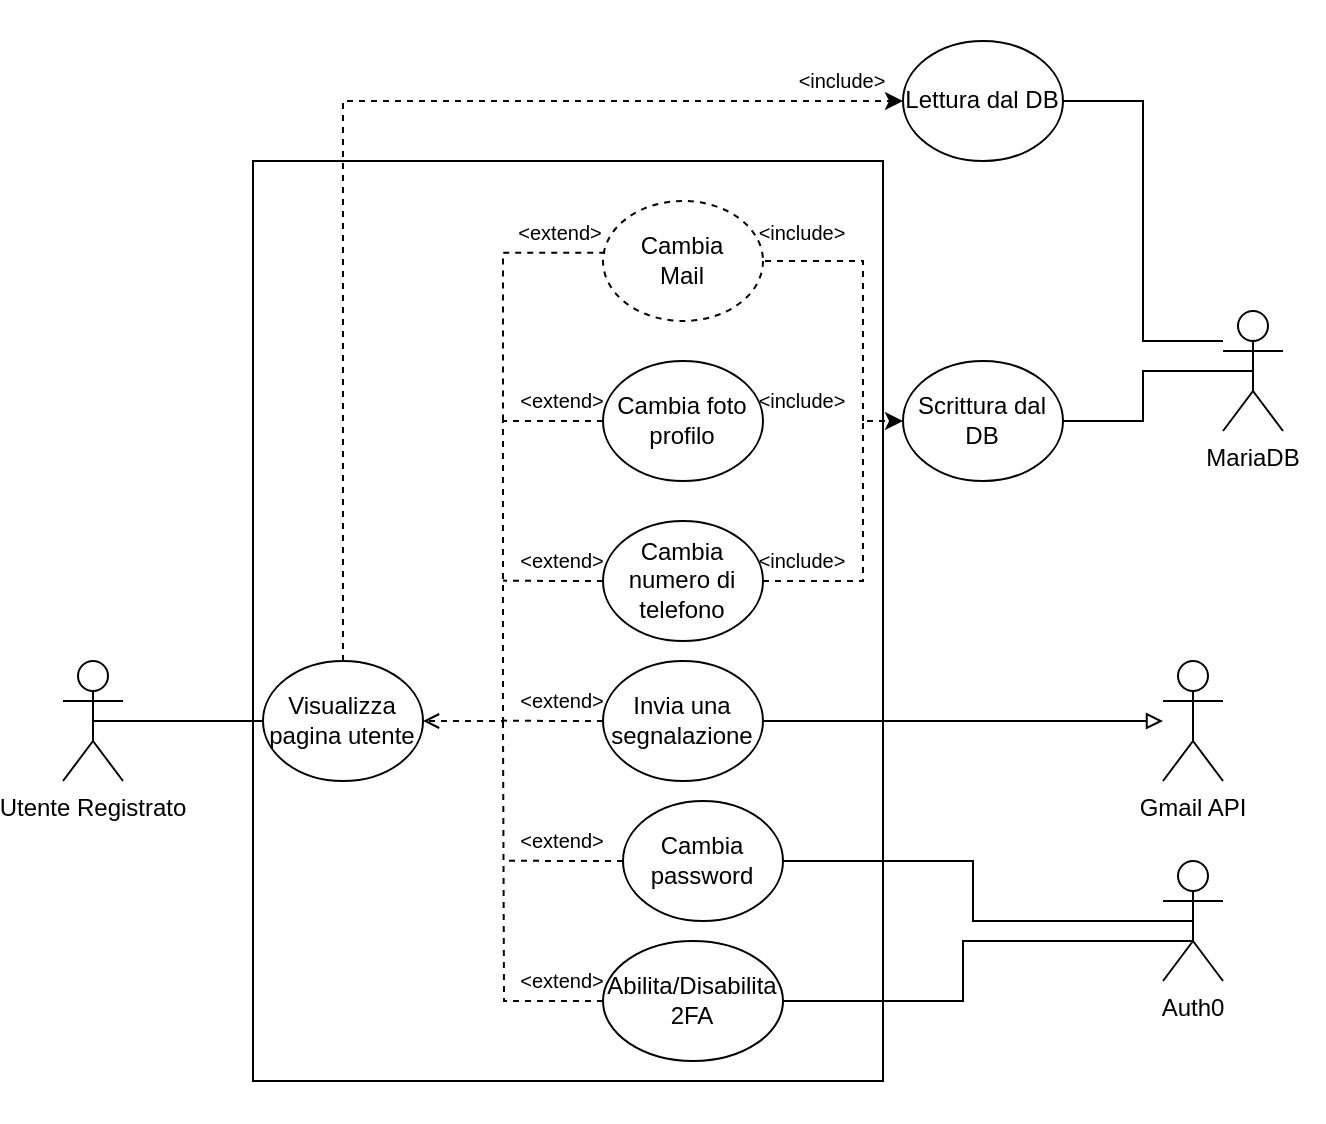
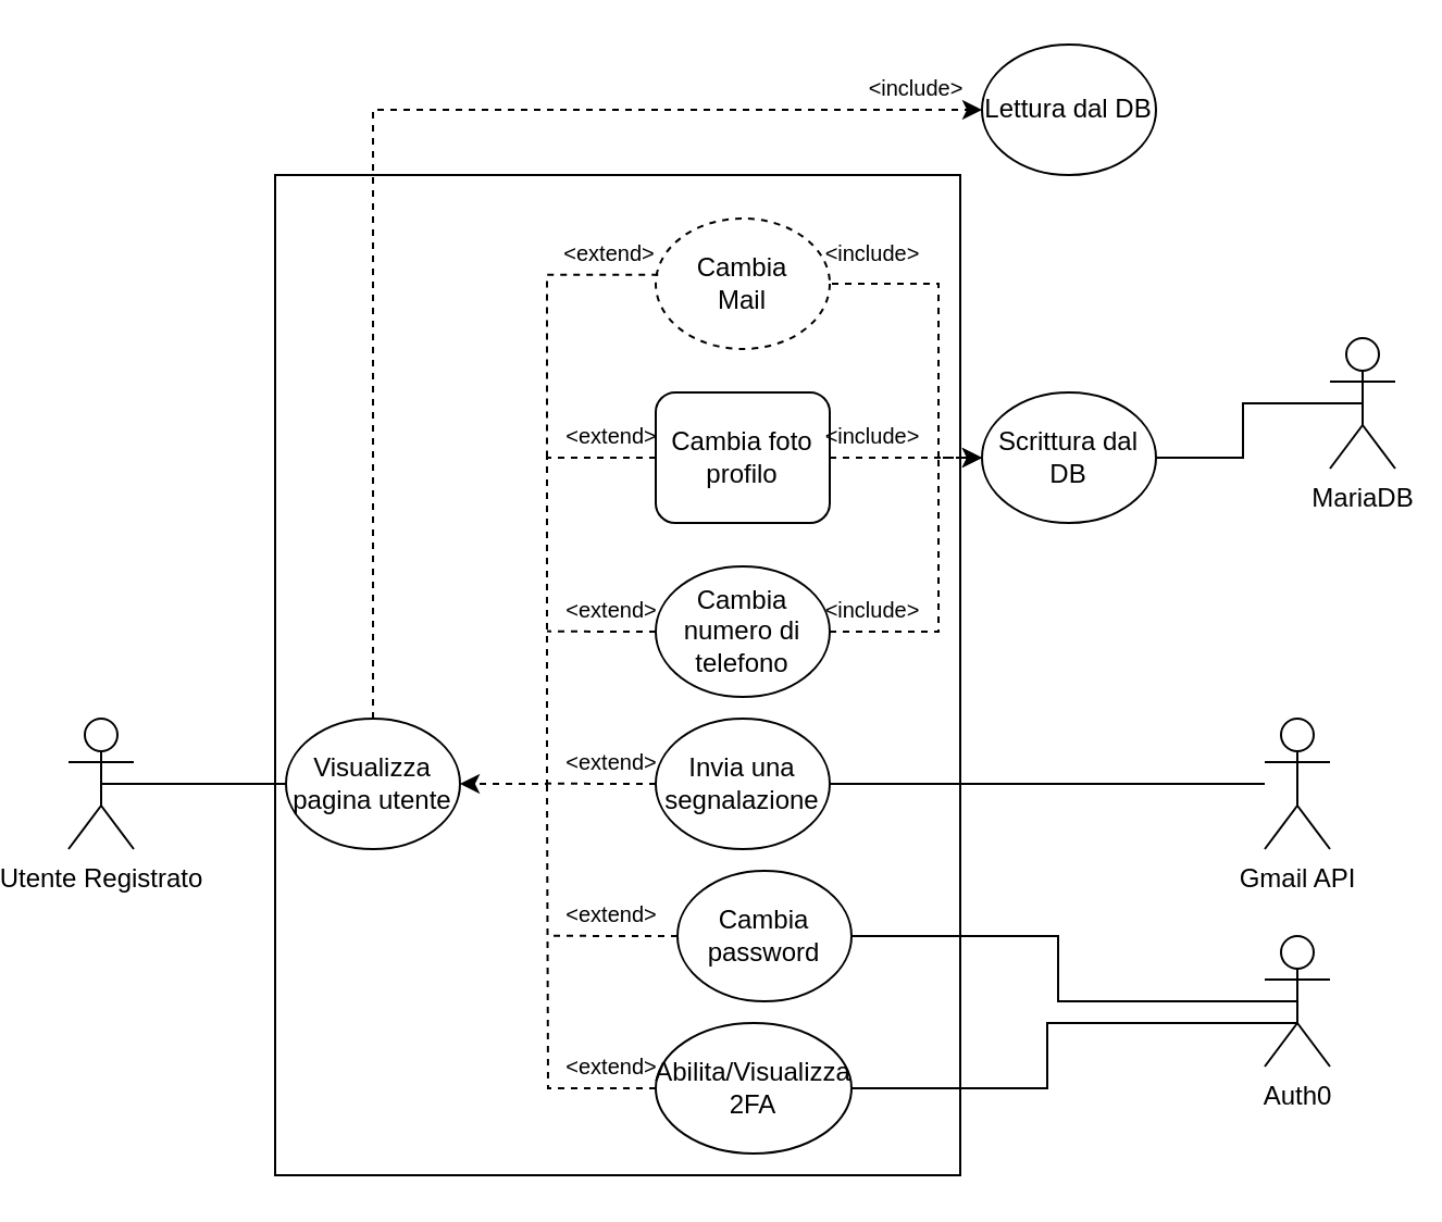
  <mxCell id="0" />
  <mxCell id="1" parent="0" />
  <mxCell id="2" value="" style="rounded=0;whiteSpace=wrap;html=1;" parent="1" vertex="1"><mxGeometry x="115" y="80" width="315" height="460" as="geometry" /></mxCell>
  <mxCell id="3" style="edgeStyle=orthogonalEdgeStyle;rounded=0;orthogonalLoop=1;jettySize=auto;html=1;exitX=0.5;exitY=0.5;exitDx=0;exitDy=0;exitPerimeter=0;entryX=0;entryY=0.5;entryDx=0;entryDy=0;endArrow=none;endFill=0;" parent="1" source="4" target="6" edge="1"><mxGeometry relative="1" as="geometry" /></mxCell>
  <mxCell id="4" value="Utente Registrato" style="shape=umlActor;verticalLabelPosition=bottom;verticalAlign=top;html=1;outlineConnect=0;" parent="1" vertex="1"><mxGeometry x="20" y="330" width="30" height="60" as="geometry" /></mxCell>
  <mxCell id="5" style="edgeStyle=orthogonalEdgeStyle;rounded=0;orthogonalLoop=1;jettySize=auto;html=1;exitX=0.5;exitY=0;exitDx=0;exitDy=0;entryX=0;entryY=0.5;entryDx=0;entryDy=0;startArrow=none;startFill=0;endArrow=classic;endFill=1;dashed=1;" parent="1" source="6" target="20" edge="1"><mxGeometry relative="1" as="geometry" /></mxCell>
  <mxCell id="6" value="Visualizza pagina utente" style="ellipse;whiteSpace=wrap;html=1;" parent="1" vertex="1"><mxGeometry x="120" y="330" width="80" height="60" as="geometry" /></mxCell>
- <mxCell id="7" style="edgeStyle=orthogonalEdgeStyle;rounded=0;orthogonalLoop=1;jettySize=auto;html=1;exitX=0;exitY=0.5;exitDx=0;exitDy=0;entryX=1;entryY=0.5;entryDx=0;entryDy=0;dashed=1;startArrow=none;startFill=0;endArrow=open;endFill=1;" parent="1" source="9" target="6" edge="1"><mxGeometry relative="1" as="geometry"><Array as="points"><mxPoint x="240" y="210" /><mxPoint x="240" y="360" /></Array></mxGeometry></mxCell>
- <mxCell id="9" value="Cambia foto profilo" style="ellipse;whiteSpace=wrap;html=1;" parent="1" vertex="1"><mxGeometry x="290" y="180" width="80" height="60" as="geometry" /></mxCell>
+ <mxCell id="7" style="edgeStyle=orthogonalEdgeStyle;rounded=0;orthogonalLoop=1;jettySize=auto;html=1;exitX=0;exitY=0.5;exitDx=0;exitDy=0;entryX=1;entryY=0.5;entryDx=0;entryDy=0;dashed=1;startArrow=none;startFill=0;endArrow=classic;endFill=1;" parent="1" source="9" target="6" edge="1"><mxGeometry relative="1" as="geometry"><Array as="points"><mxPoint x="240" y="210" /><mxPoint x="240" y="360" /></Array></mxGeometry></mxCell>
+ <mxCell id="8" style="edgeStyle=orthogonalEdgeStyle;rounded=0;orthogonalLoop=1;jettySize=auto;html=1;exitX=1;exitY=0.5;exitDx=0;exitDy=0;entryX=0;entryY=0.5;entryDx=0;entryDy=0;dashed=1;" parent="1" source="9" target="23" edge="1"><mxGeometry relative="1" as="geometry" /></mxCell>
+ <mxCell id="9" value="Cambia foto profilo" style="whiteSpace=wrap;html=1;rounded=1;" parent="1" vertex="1"><mxGeometry x="290" y="180" width="80" height="60" as="geometry" /></mxCell>
  <mxCell id="10" style="edgeStyle=orthogonalEdgeStyle;rounded=0;orthogonalLoop=1;jettySize=auto;html=1;exitX=1;exitY=0.5;exitDx=0;exitDy=0;entryX=0.5;entryY=0.5;entryDx=0;entryDy=0;entryPerimeter=0;startArrow=none;startFill=0;endArrow=none;endFill=0;" parent="1" source="12" target="25" edge="1"><mxGeometry relative="1" as="geometry" /></mxCell>
  <mxCell id="11" style="edgeStyle=orthogonalEdgeStyle;rounded=0;orthogonalLoop=1;jettySize=auto;html=1;exitX=0;exitY=0.5;exitDx=0;exitDy=0;dashed=1;endArrow=none;endFill=0;" parent="1" source="12" edge="1"><mxGeometry relative="1" as="geometry"><mxPoint x="240" y="429.81" as="targetPoint" /></mxGeometry></mxCell>
  <mxCell id="12" value="Cambia password" style="ellipse;whiteSpace=wrap;html=1;" parent="1" vertex="1"><mxGeometry x="300" y="400" width="80" height="60" as="geometry" /></mxCell>
  <mxCell id="13" style="edgeStyle=orthogonalEdgeStyle;rounded=0;orthogonalLoop=1;jettySize=auto;html=1;exitX=1;exitY=0.5;exitDx=0;exitDy=0;entryX=0;entryY=0.5;entryDx=0;entryDy=0;dashed=1;" parent="1" source="15" target="23" edge="1"><mxGeometry relative="1" as="geometry"><Array as="points"><mxPoint x="420" y="290" /><mxPoint x="420" y="210" /></Array></mxGeometry></mxCell>
  <mxCell id="14" style="edgeStyle=orthogonalEdgeStyle;rounded=0;orthogonalLoop=1;jettySize=auto;html=1;exitX=0;exitY=0.5;exitDx=0;exitDy=0;dashed=1;endArrow=none;endFill=0;" parent="1" source="15" edge="1"><mxGeometry relative="1" as="geometry"><mxPoint x="240" y="289.81" as="targetPoint" /></mxGeometry></mxCell>
  <mxCell id="15" value="Cambia numero di telefono" style="ellipse;whiteSpace=wrap;html=1;" parent="1" vertex="1"><mxGeometry x="290" y="260" width="80" height="60" as="geometry" /></mxCell>
  <mxCell id="16" value="&lt;font style=&quot;font-size: 10px&quot;&gt;&amp;lt;extend&amp;gt;&lt;/font&gt;" style="text;html=1;strokeColor=none;fillColor=none;align=center;verticalAlign=middle;whiteSpace=wrap;rounded=0;" parent="1" vertex="1"><mxGeometry x="250" y="190" width="40" height="20" as="geometry" /></mxCell>
  <mxCell id="17" value="&lt;font style=&quot;font-size: 10px&quot;&gt;&amp;lt;extend&amp;gt;&lt;/font&gt;" style="text;html=1;strokeColor=none;fillColor=none;align=center;verticalAlign=middle;whiteSpace=wrap;rounded=0;" parent="1" vertex="1"><mxGeometry x="250" y="270" width="40" height="20" as="geometry" /></mxCell>
  <mxCell id="18" value="&lt;font style=&quot;font-size: 10px&quot;&gt;&amp;lt;extend&amp;gt;&lt;/font&gt;" style="text;html=1;strokeColor=none;fillColor=none;align=center;verticalAlign=middle;whiteSpace=wrap;rounded=0;" parent="1" vertex="1"><mxGeometry x="250" y="410" width="40" height="20" as="geometry" /></mxCell>
- <mxCell id="19" style="edgeStyle=orthogonalEdgeStyle;rounded=0;orthogonalLoop=1;jettySize=auto;html=1;exitX=1;exitY=0.5;exitDx=0;exitDy=0;startArrow=none;startFill=0;endArrow=none;endFill=0;" parent="1" source="20" target="26" edge="1"><mxGeometry relative="1" as="geometry"><Array as="points"><mxPoint x="560" y="50" /><mxPoint x="560" y="170" /></Array></mxGeometry></mxCell>
  <mxCell id="20" value="Lettura dal DB" style="ellipse;whiteSpace=wrap;html=1;" parent="1" vertex="1"><mxGeometry x="440" y="20" width="80" height="60" as="geometry" /></mxCell>
  <mxCell id="21" value="&lt;font style=&quot;font-size: 10px&quot;&gt;&amp;lt;include&amp;gt;&lt;/font&gt;" style="text;html=1;strokeColor=none;fillColor=none;align=center;verticalAlign=middle;whiteSpace=wrap;rounded=0;" parent="1" vertex="1"><mxGeometry x="390" y="30" width="40" height="20" as="geometry" /></mxCell>
  <mxCell id="22" style="edgeStyle=orthogonalEdgeStyle;rounded=0;orthogonalLoop=1;jettySize=auto;html=1;exitX=1;exitY=0.5;exitDx=0;exitDy=0;entryX=0.5;entryY=0.5;entryDx=0;entryDy=0;entryPerimeter=0;startArrow=none;startFill=0;endArrow=none;endFill=0;" parent="1" source="23" target="26" edge="1"><mxGeometry relative="1" as="geometry" /></mxCell>
  <mxCell id="23" value="Scrittura dal DB" style="ellipse;whiteSpace=wrap;html=1;" parent="1" vertex="1"><mxGeometry x="440" y="180" width="80" height="60" as="geometry" /></mxCell>
  <mxCell id="24" value="&lt;font style=&quot;font-size: 10px&quot;&gt;&amp;lt;include&amp;gt;&lt;/font&gt;" style="text;html=1;strokeColor=none;fillColor=none;align=center;verticalAlign=middle;whiteSpace=wrap;rounded=0;" parent="1" vertex="1"><mxGeometry x="370" y="190" width="40" height="20" as="geometry" /></mxCell>
  <mxCell id="25" value="Auth0" style="shape=umlActor;verticalLabelPosition=bottom;verticalAlign=top;html=1;outlineConnect=0;" parent="1" vertex="1"><mxGeometry x="570" y="430" width="30" height="60" as="geometry" /></mxCell>
  <mxCell id="26" value="MariaDB" style="shape=umlActor;verticalLabelPosition=bottom;verticalAlign=top;html=1;outlineConnect=0;" parent="1" vertex="1"><mxGeometry x="600" y="155" width="30" height="60" as="geometry" /></mxCell>
  <mxCell id="27" style="edgeStyle=orthogonalEdgeStyle;rounded=0;orthogonalLoop=1;jettySize=auto;html=1;exitX=0;exitY=0.5;exitDx=0;exitDy=0;startArrow=none;startFill=0;endArrow=none;endFill=0;dashed=1;" parent="1" source="29" edge="1"><mxGeometry relative="1" as="geometry"><mxPoint x="240" y="360" as="targetPoint" /></mxGeometry></mxCell>
  <mxCell id="28" style="edgeStyle=orthogonalEdgeStyle;rounded=0;orthogonalLoop=1;jettySize=auto;html=1;exitX=1;exitY=0.5;exitDx=0;exitDy=0;entryX=0.5;entryY=0.5;entryDx=0;entryDy=0;entryPerimeter=0;endArrow=none;endFill=0;" parent="1" source="29" target="25" edge="1"><mxGeometry relative="1" as="geometry"><Array as="points"><mxPoint x="470" y="500" /><mxPoint x="470" y="470" /></Array></mxGeometry></mxCell>
- <mxCell id="29" value="Abilita/Disabilita 2FA" style="ellipse;whiteSpace=wrap;html=1;" parent="1" vertex="1"><mxGeometry x="290" y="470" width="90" height="60" as="geometry" /></mxCell>
+ <mxCell id="29" value="Abilita/Visualizza 2FA" style="ellipse;whiteSpace=wrap;html=1;" parent="1" vertex="1"><mxGeometry x="290" y="470" width="90" height="60" as="geometry" /></mxCell>
  <mxCell id="30" value="&lt;font style=&quot;font-size: 10px&quot;&gt;&amp;lt;extend&amp;gt;&lt;/font&gt;" style="text;html=1;strokeColor=none;fillColor=none;align=center;verticalAlign=middle;whiteSpace=wrap;rounded=0;" parent="1" vertex="1"><mxGeometry x="250" y="480" width="40" height="20" as="geometry" /></mxCell>
- <mxCell id="31" style="edgeStyle=orthogonalEdgeStyle;rounded=0;orthogonalLoop=1;jettySize=auto;html=1;exitX=1;exitY=0.5;exitDx=0;exitDy=0;endArrow=block;endFill=0;" parent="1" source="33" target="36" edge="1"><mxGeometry relative="1" as="geometry" /></mxCell>
+ <mxCell id="31" style="edgeStyle=orthogonalEdgeStyle;rounded=0;orthogonalLoop=1;jettySize=auto;html=1;exitX=1;exitY=0.5;exitDx=0;exitDy=0;endArrow=none;endFill=0;" parent="1" source="33" target="36" edge="1"><mxGeometry relative="1" as="geometry" /></mxCell>
  <mxCell id="32" style="edgeStyle=orthogonalEdgeStyle;rounded=0;orthogonalLoop=1;jettySize=auto;html=1;exitX=0;exitY=0.5;exitDx=0;exitDy=0;endArrow=none;endFill=0;dashed=1;" parent="1" source="33" edge="1"><mxGeometry relative="1" as="geometry"><mxPoint x="240" y="359.81" as="targetPoint" /></mxGeometry></mxCell>
  <mxCell id="33" value="Invia una segnalazione" style="ellipse;whiteSpace=wrap;html=1;" parent="1" vertex="1"><mxGeometry x="290" y="330" width="80" height="60" as="geometry" /></mxCell>
  <mxCell id="34" value="&lt;font style=&quot;font-size: 10px&quot;&gt;&amp;lt;extend&amp;gt;&lt;/font&gt;" style="text;html=1;strokeColor=none;fillColor=none;align=center;verticalAlign=middle;whiteSpace=wrap;rounded=0;" parent="1" vertex="1"><mxGeometry x="250" y="340" width="40" height="20" as="geometry" /></mxCell>
  <mxCell id="35" value="&lt;font style=&quot;font-size: 10px&quot;&gt;&amp;lt;include&amp;gt;&lt;/font&gt;" style="text;html=1;strokeColor=none;fillColor=none;align=center;verticalAlign=middle;whiteSpace=wrap;rounded=0;" parent="1" vertex="1"><mxGeometry x="370" y="270" width="40" height="20" as="geometry" /></mxCell>
  <mxCell id="36" value="Gmail API" style="shape=umlActor;verticalLabelPosition=bottom;verticalAlign=top;html=1;outlineConnect=0;" parent="1" vertex="1"><mxGeometry x="570" y="330" width="30" height="60" as="geometry" /></mxCell>
  <mxCell id="37" value="Cambia&lt;br&gt;Mail" style="ellipse;whiteSpace=wrap;html=1;dashed=1;" vertex="1" parent="1"><mxGeometry x="290" width="80" height="60" as="geometry" y="100" /></mxCell>
  <mxCell id="38" style="edgeStyle=orthogonalEdgeStyle;rounded=0;orthogonalLoop=1;jettySize=auto;html=1;exitX=0.014;exitY=0.431;exitDx=0;exitDy=0;dashed=1;startArrow=none;startFill=0;endArrow=none;endFill=0;exitPerimeter=0;" edge="1" parent="1" source="37"><mxGeometry relative="1" as="geometry"><Array as="points"><mxPoint x="240" y="126" /></Array><mxPoint x="270" y="134.99" as="sourcePoint" /><mxPoint x="240" y="210" as="targetPoint" /></mxGeometry></mxCell>
  <mxCell id="39" value="&lt;font style=&quot;font-size: 10px&quot;&gt;&amp;lt;extend&amp;gt;&lt;/font&gt;" style="text;html=1;strokeColor=none;fillColor=none;align=center;verticalAlign=middle;whiteSpace=wrap;rounded=0;" vertex="1" parent="1"><mxGeometry x="249" y="106" width="40" height="20" as="geometry" /></mxCell>
  <mxCell id="40" style="edgeStyle=orthogonalEdgeStyle;rounded=0;orthogonalLoop=1;jettySize=auto;html=1;entryX=1;entryY=0.5;entryDx=0;entryDy=0;dashed=1;endArrow=none;endFill=0;" edge="1" parent="1" target="37"><mxGeometry relative="1" as="geometry"><Array as="points"><mxPoint x="420" y="130" /></Array><mxPoint x="420" y="210" as="sourcePoint" /><mxPoint x="410" y="140" as="targetPoint" /></mxGeometry></mxCell>
  <mxCell id="41" value="&lt;font style=&quot;font-size: 10px&quot;&gt;&amp;lt;include&amp;gt;&lt;/font&gt;" style="text;html=1;strokeColor=none;fillColor=none;align=center;verticalAlign=middle;whiteSpace=wrap;rounded=0;" vertex="1" parent="1"><mxGeometry x="370" y="106" width="40" height="20" as="geometry" /></mxCell>
